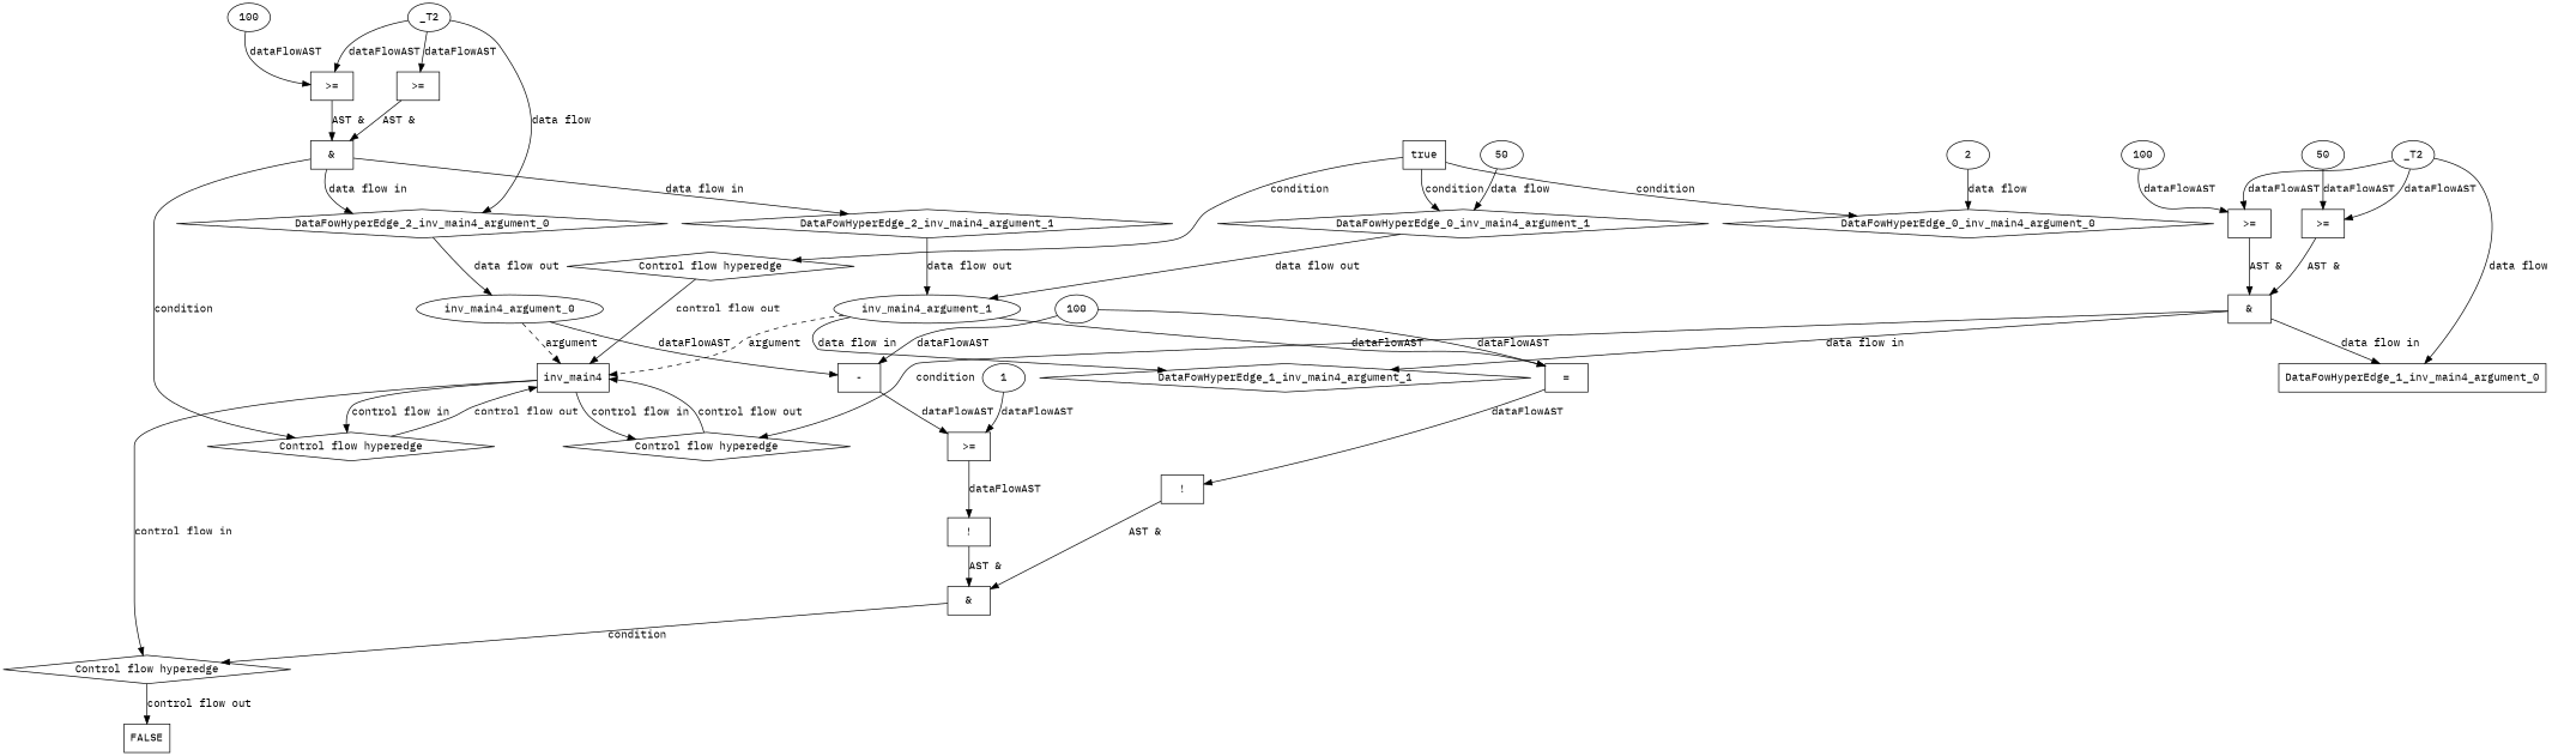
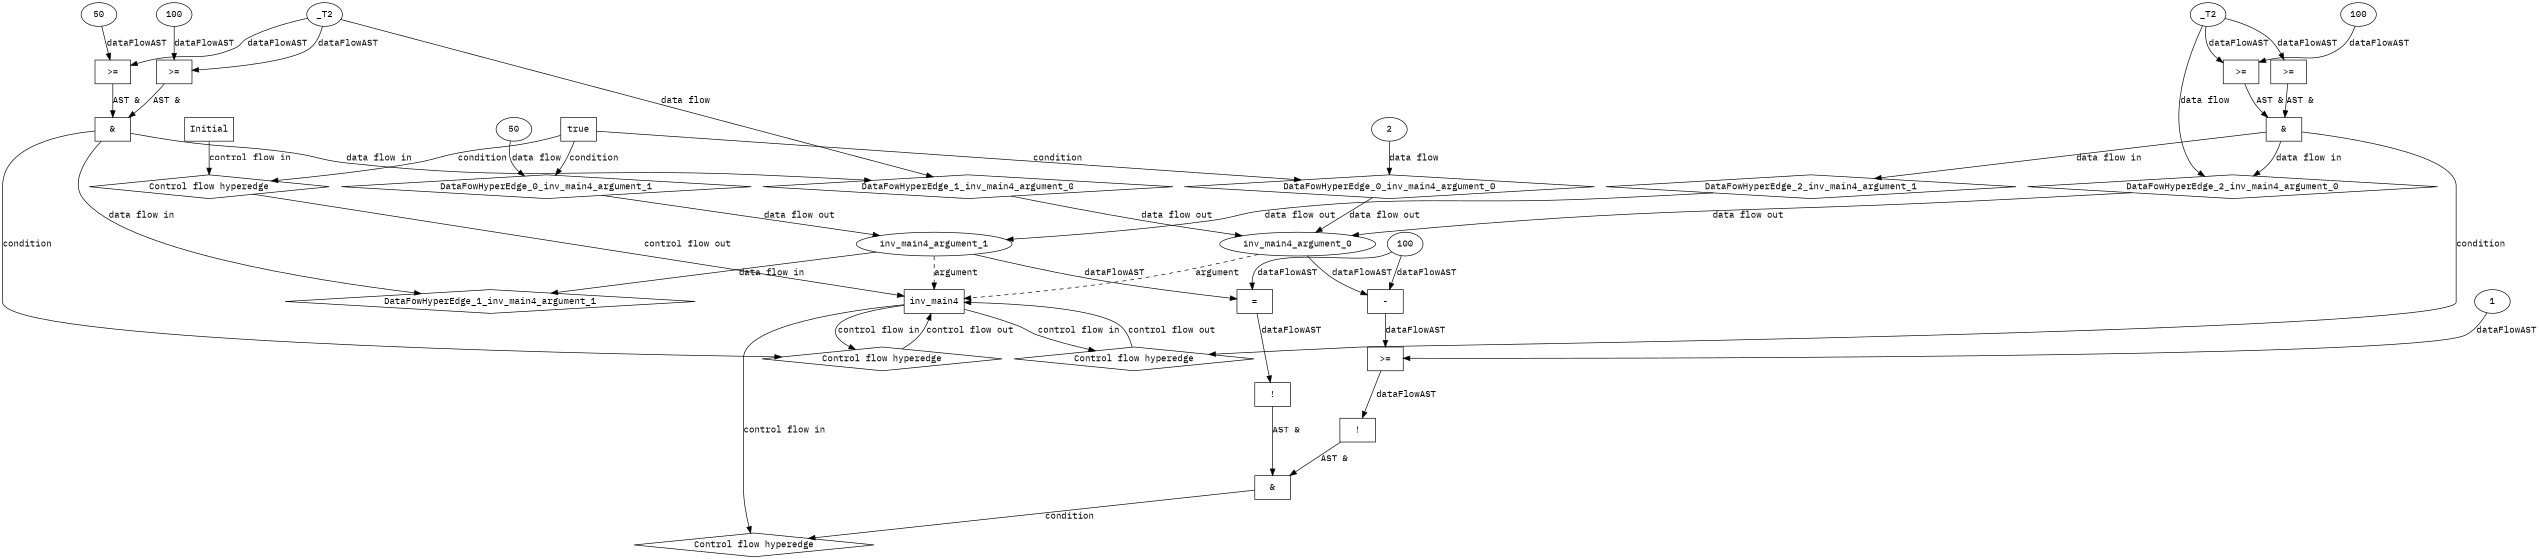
  digraph {
    fontname="IBM Plex Mono"
    node [fontname="IBM Plex Mono" shape=rect]
    edge [fontname="IBM Plex Mono"]
    n1 [label=inv_main4 nodeName=inv_main4]
    n2 [label="Control flow hyperedge" nodeName=ControlFowHyperEdge_1 shape=diamond]
    n3 [label="Control flow hyperedge" nodeName=ControlFowHyperEdge_2 shape=diamond]
    n4 [label="Control flow hyperedge" nodeName=ControlFowHyperEdge_3 shape=diamond]
-   n5 [label=FALSE nodeName=FALSE]
+   n6 [label=Initial nodeName=Initial]
    n7 [label="Control flow hyperedge" nodeName=ControlFowHyperEdge_0 shape=diamond]
    n8 [label=inv_main4_argument_0 nodeName=argument0 shape=oval]
    n9 [label="-" nodeName=xxxFALSE___inv_main4_3xxxguard1_node_2]
    n10 [label=">=" nodeName=xxxFALSE___inv_main4_3xxxguard1_node_1]
    n11 [label=inv_main4_argument_1 nodeName=argument1 shape=oval]
    n12 [label="=" nodeName=xxxFALSE___inv_main4_3xxxguard_0_node_1]
    n13 [label=DataFowHyperEdge_1_inv_main4_argument_1 nodeName=DataFowHyperEdge_1_inv_main4_argument_1 shape=diamond]
    n14 [label="!" nodeName=xxxFALSE___inv_main4_3xxxguard_0_node_0]
    n15 [label=true nodeName=true_0]
    n16 [label=DataFowHyperEdge_0_inv_main4_argument_0 nodeName=DataFowHyperEdge_0_inv_main4_argument_0 shape=diamond]
    n17 [label=DataFowHyperEdge_0_inv_main4_argument_1 nodeName=DataFowHyperEdge_0_inv_main4_argument_1 shape=diamond]
    n18 [label=2 nodeName=xxxinv_main4___Initial_0xxxdataFlow_0_node_0 shape=""]
    n19 [label=50 nodeName=xxxinv_main4___Initial_0xxxdataFlow1_node_0 shape=""]
    n20 [label="&" nodeName=xxxinv_main4___inv_main4_1xxx_and]
-   n21 [label=DataFowHyperEdge_1_inv_main4_argument_0 nodeName=DataFowHyperEdge_1_inv_main4_argument_0 shape=box]
+   n21 [label=DataFowHyperEdge_1_inv_main4_argument_0 nodeName=DataFowHyperEdge_1_inv_main4_argument_0 shape=diamond]
    n22 [label=">=" nodeName=xxxinv_main4___inv_main4_1xxxguard_0_node_0]
    n23 [label=100 nodeName=xxxinv_main4___inv_main4_1xxxguard_0_node_1 shape=""]
    n24 [label=_T2 nodeName=xxxinv_main4___inv_main4_1xxxdataFlow_0_node_0 shape=""]
    n25 [label=">=" nodeName=xxxinv_main4___inv_main4_1xxxguard1_node_0]
    n26 [label=50 nodeName=xxxinv_main4___inv_main4_1xxxguard1_node_1 shape=""]
    n27 [label="&" nodeName=xxxinv_main4___inv_main4_2xxx_and]
    n28 [label=DataFowHyperEdge_2_inv_main4_argument_0 nodeName=DataFowHyperEdge_2_inv_main4_argument_0 shape=diamond]
    n29 [label=DataFowHyperEdge_2_inv_main4_argument_1 nodeName=DataFowHyperEdge_2_inv_main4_argument_1 shape=diamond]
    n30 [label=">=" nodeName=xxxinv_main4___inv_main4_2xxxguard_0_node_0]
    n31 [label=100 nodeName=xxxinv_main4___inv_main4_2xxxguard_0_node_1 shape=""]
    n32 [label=_T2 nodeName=xxxinv_main4___inv_main4_2xxxdataFlow_0_node_0 shape=""]
    n33 [label=">=" nodeName=xxxinv_main4___inv_main4_2xxxguard1_node_0]
    n34 [label="&" nodeName=xxxFALSE___inv_main4_3xxx_and]
    n35 [label=100 nodeName=xxxFALSE___inv_main4_3xxxguard_0_node_3 shape=""]
    n36 [label="!" nodeName=xxxFALSE___inv_main4_3xxxguard1_node_0]
    n37 [label=1 nodeName=xxxFALSE___inv_main4_3xxxguard1_node_5 shape=""]
    n1 -> n2 [label="control flow in"]
    n1 -> n3 [label="control flow in"]
    n1 -> n4 [label="control flow in"]
    n2 -> n1 [label="control flow out"]
    n3 -> n1 [label="control flow out"]
-   n4 -> n5 [label="control flow out"]
+   n6 -> n7 [label="control flow in"]
    n7 -> n1 [label="control flow out"]
    n8 -> n1 [label=argument style=dashed]
    n8 -> n9 [label=dataFlowAST]
    n9 -> n10 [label=dataFlowAST]
    n10 -> n36 [label=dataFlowAST]
    n11 -> n1 [label=argument style=dashed]
    n11 -> n12 [label=dataFlowAST]
    n11 -> n13 [label="data flow in"]
    n12 -> n14 [label=dataFlowAST]
    n14 -> n34 [label="AST &"]
    n15 -> n7 [label=condition]
    n15 -> n16 [label=condition]
    n15 -> n17 [label=condition]
+   n16 -> n8 [label="data flow out"]
    n17 -> n11 [label="data flow out"]
    n18 -> n16 [label="data flow"]
    n19 -> n17 [label="data flow"]
    n20 -> n2 [label=condition]
    n20 -> n13 [label="data flow in"]
    n20 -> n21 [label="data flow in"]
+   n21 -> n8 [label="data flow out"]
    n22 -> n20 [label="AST &"]
    n23 -> n22 [label=dataFlowAST]
    n24 -> n21 [label="data flow"]
    n24 -> n22 [label=dataFlowAST]
    n24 -> n25 [label=dataFlowAST]
    n25 -> n20 [label="AST &"]
    n26 -> n25 [label=dataFlowAST]
    n27 -> n3 [label=condition]
    n27 -> n28 [label="data flow in"]
    n27 -> n29 [label="data flow in"]
    n28 -> n8 [label="data flow out"]
    n29 -> n11 [label="data flow out"]
    n30 -> n27 [label="AST &"]
    n31 -> n30 [label=dataFlowAST]
    n32 -> n28 [label="data flow"]
    n32 -> n30 [label=dataFlowAST]
    n32 -> n33 [label=dataFlowAST]
    n33 -> n27 [label="AST &"]
    n34 -> n4 [label=condition]
    n35 -> n9 [label=dataFlowAST]
    n35 -> n12 [label=dataFlowAST]
    n36 -> n34 [label="AST &"]
    n37 -> n10 [label=dataFlowAST]
  }
